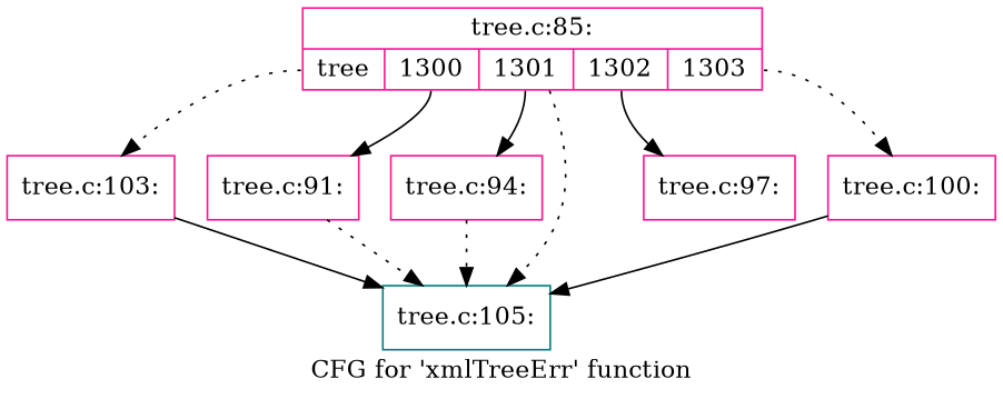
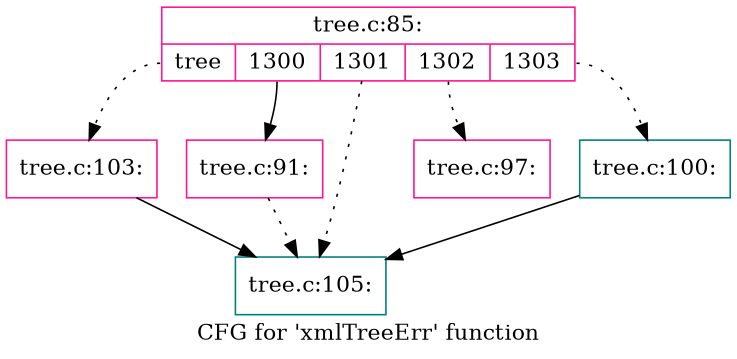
  digraph {
    label="CFG for 'xmlTreeErr' function"
    node [color=deeppink shape=record]
    edge [style=dotted]
    n1 [label="{tree.c:85:|{<s0>tree|<s1>1300|<s2>1301|<s3>1302|<s4>1303}}"]
    n2 [label="{tree.c:103:}"]
    n3 [label="{tree.c:91:}"]
-   n4 [label="{tree.c:94:}"]
    n5 [label="{tree.c:97:}"]
-   n6 [label="{tree.c:100:}"]
+   n6 [color=teal label="{tree.c:100:}"]
    n7 [color=teal label="{tree.c:105:}"]
    n1 -> n2 [tailport=s0]
    n1 -> n3 [style=solid tailport=s1]
-   n1 -> n4 [style=solid tailport=s2]
-   n1 -> n5 [style=solid tailport=s3]
+   n1 -> n5 [tailport=s3]
    n1 -> n6 [tailport=s4]
    n1 -> n7
    n2 -> n7 [style=solid]
    n3 -> n7
-   n4 -> n7
    n6 -> n7 [style=solid]
  }
